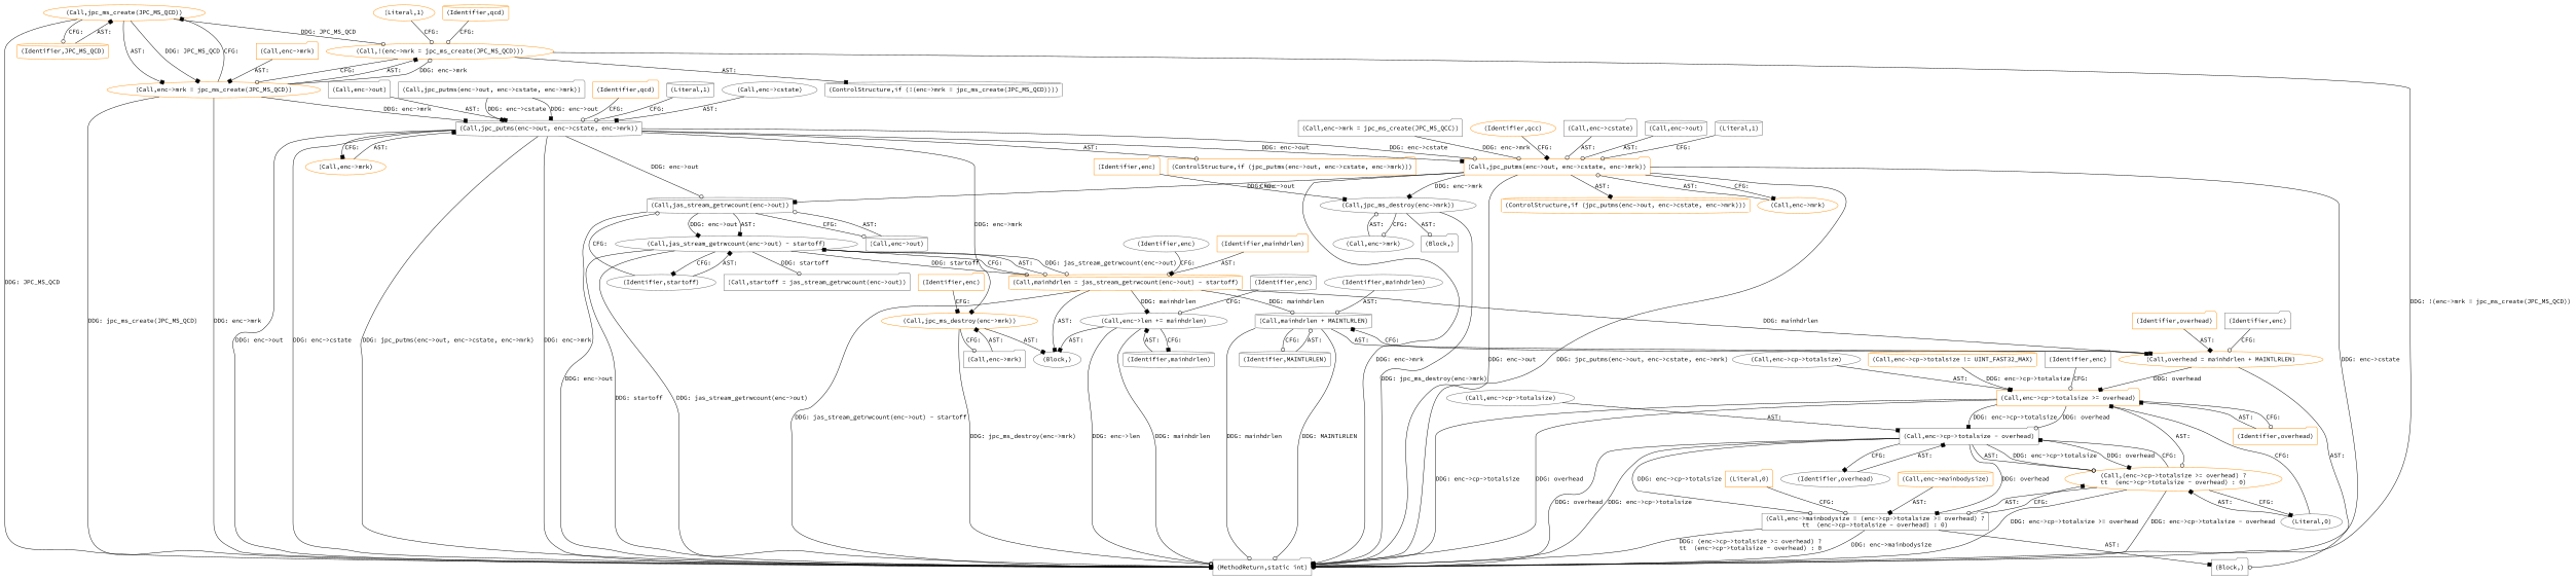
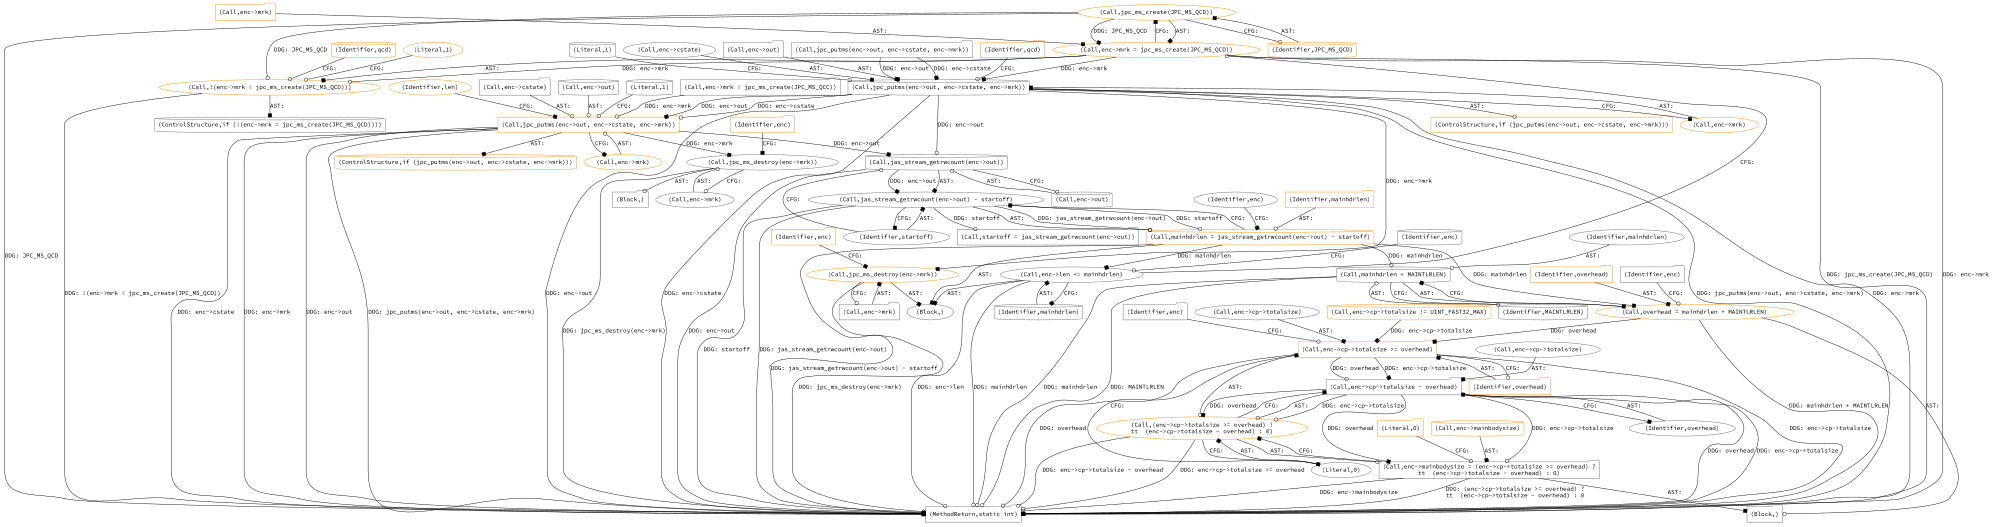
  digraph {
    fontname="Source Code Pro"
    node [color=gray40 fontname="Source Code Pro" shape=folder]
    edge [arrowhead=box fontname="Source Code Pro"]
    n1 [color=darkorange label="(Call,jpc_ms_create(JPC_MS_QCD))" shape=ellipse]
    n2 [color=darkorange label="(Call,!(enc->mrk = jpc_ms_create(JPC_MS_QCD)))" shape=ellipse]
    n3 [color=darkorange label="(Call,enc->mrk = jpc_ms_create(JPC_MS_QCD))" shape=ellipse]
    n4 [color=darkorange label="(Identifier,JPC_MS_QCD)" shape=cylinder]
    n5 [label="(MethodReturn,static int)"]
    n6 [label="(ControlStructure,if (!(enc->mrk = jpc_ms_create(JPC_MS_QCD))))" shape=cylinder]
    n7 [label="(Call,jpc_putms(enc->out, enc->cstate, enc->mrk))" shape=cylinder]
    n8 [color=darkorange label="(Call,jpc_ms_destroy(enc->mrk))" shape=ellipse]
    n9 [color=darkorange label="(Call,jpc_putms(enc->out, enc->cstate, enc->mrk))"]
    n10 [label="(Call,jas_stream_getrwcount(enc->out))" shape=cylinder]
    n11 [color=darkorange label="(ControlStructure,if (jpc_putms(enc->out, enc->cstate, enc->mrk)))"]
    n12 [color=darkorange label="(Call,enc->mrk)" shape=ellipse]
    n13 [label="(Block,)" shape=ellipse]
    n14 [label="(Call,enc->mrk)"]
    n15 [label="(Call,jpc_ms_destroy(enc->mrk))" shape=ellipse]
    n16 [color=darkorange label="(ControlStructure,if (jpc_putms(enc->out, enc->cstate, enc->mrk)))" shape=cylinder]
    n17 [color=darkorange label="(Call,enc->mrk)" shape=ellipse]
    n18 [label="(Call,jas_stream_getrwcount(enc->out) - startoff)" shape=ellipse]
    n19 [label="(Call,enc->out)" shape=cylinder]
    n20 [label="(Call,enc->mrk)" shape=ellipse]
    n21 [label="(Block,)"]
    n22 [color=darkorange label="(Call,mainhdrlen = jas_stream_getrwcount(enc->out) - startoff)" shape=cylinder]
    n23 [label="(Identifier,startoff)" shape=ellipse]
    n24 [label="(Call,startoff = jas_stream_getrwcount(enc->out))"]
    n25 [label="(Call,enc->len += mainhdrlen)" shape=ellipse]
    n26 [color=darkorange label="(Call,overhead = mainhdrlen + MAINTLRLEN)" shape=ellipse]
    n27 [label="(Call,mainhdrlen + MAINTLRLEN)" shape=cylinder]
    n28 [label="(Identifier,mainhdrlen)" shape=cylinder]
    n29 [color=darkorange label="(Call,enc->cp->totalsize >= overhead)"]
    n30 [label="(Block,)"]
    n31 [label="(Identifier,MAINTLRLEN)" shape=cylinder]
    n32 [label="(Call,enc->cp->totalsize - overhead)"]
    n33 [color=darkorange label="(Call,(enc->cp->totalsize >= overhead) ?\n\t\t  (enc->cp->totalsize - overhead) : 0)" shape=ellipse]
    n34 [color=darkorange label="(Identifier,overhead)"]
    n35 [label="(Call,enc->mainbodysize = (enc->cp->totalsize >= overhead) ?\n\t\t  (enc->cp->totalsize - overhead) : 0)"]
    n36 [label="(Identifier,overhead)" shape=ellipse]
    n37 [label="(Literal,0)" shape=ellipse]
    n38 [label="(Call,enc->cstate)" shape=ellipse]
    n39 [label="(Identifier,enc)" shape=ellipse]
    n40 [label="(Call,enc->cp->totalsize)" shape=ellipse]
    n41 [color=darkorange label="(Call,enc->cp->totalsize != UINT_FAST32_MAX)" shape=cylinder]
    n42 [color=darkorange label="(Identifier,qcd)" shape=cylinder]
    n43 [label="(Call,enc->cstate)"]
    n44 [label="(Call,enc->out)"]
    n45 [label="(Call,jpc_putms(enc->out, enc->cstate, enc->mrk))"]
    n46 [color=darkorange label="(Literal,1)" shape=ellipse]
    n47 [color=darkorange label="(Identifier,qcd)"]
    n48 [label="(Call,enc->out)" shape=cylinder]
    n49 [color=darkorange label="(Identifier,mainhdrlen)"]
    n50 [label="(Literal,1)" shape=cylinder]
    n51 [color=darkorange label="(Identifier,enc)"]
    n52 [label="(Identifier,enc)"]
    n53 [color=darkorange label="(Identifier,overhead)"]
    n54 [color=darkorange label="(Literal,0)"]
    n55 [label="(Call,enc->cp->totalsize)" shape=ellipse]
    n56 [label="(Literal,1)" shape=cylinder]
    n57 [label="(Call,enc->mrk = jpc_ms_create(JPC_MS_QCC))"]
    n58 [label="(Identifier,enc)"]
    n59 [color=darkorange label="(Call,enc->mainbodysize)" shape=cylinder]
    n60 [color=darkorange label="(Identifier,enc)"]
    n61 [color=darkorange label="(Call,enc->mrk)"]
    n62 [label="(Identifier,enc)" shape=cylinder]
-   n63 [color=darkorange label="(Identifier,qcc)" shape=ellipse]
+   n63 [color=darkorange label="(Identifier,len)" shape=ellipse]
    n64 [label="(Identifier,mainhdrlen)" shape=ellipse]
    n1 -> n2 [arrowhead=odot label="DDG: JPC_MS_QCD"]
    n1 -> n3 [label="AST: "]
    n1 -> n3 [label="DDG: JPC_MS_QCD"]
    n1 -> n4 [arrowhead=odot label="CFG: "]
    n1 -> n5 [label="DDG: JPC_MS_QCD"]
-   n2 -> n3 [arrowhead=odot label="CFG: "]
+   n25 -> n3 [arrowhead=odot label="CFG: "]
    n2 -> n5 [arrowhead=odot label="DDG: !(enc->mrk = jpc_ms_create(JPC_MS_QCD))"]
    n2 -> n6 [label="AST: "]
    n3 -> n1 [label="CFG: "]
    n3 -> n2 [label="AST: "]
    n3 -> n2 [arrowhead=odot label="DDG: enc->mrk"]
    n3 -> n5 [arrowhead=odot label="DDG: jpc_ms_create(JPC_MS_QCD)"]
    n3 -> n5 [arrowhead=odot label="DDG: enc->mrk"]
    n3 -> n7 [label="DDG: enc->mrk"]
    n4 -> n1 [label="AST: "]
    n7 -> n5 [arrowhead=odot label="DDG: enc->out"]
    n7 -> n5 [arrowhead=odot label="DDG: enc->cstate"]
    n7 -> n5 [arrowhead=odot label="DDG: jpc_putms(enc->out, enc->cstate, enc->mrk)"]
    n7 -> n5 [label="DDG: enc->mrk"]
    n7 -> n8 [label="DDG: enc->mrk"]
    n7 -> n9 [label="DDG: enc->out"]
    n7 -> n9 [arrowhead=odot label="DDG: enc->cstate"]
    n7 -> n10 [arrowhead=odot label="DDG: enc->out"]
    n7 -> n11 [arrowhead=odot label="AST: "]
    n7 -> n12 [label="CFG: "]
    n8 -> n5 [arrowhead=odot label="DDG: jpc_ms_destroy(enc->mrk)"]
    n8 -> n13 [label="AST: "]
    n8 -> n14 [arrowhead=odot label="CFG: "]
    n9 -> n5 [label="DDG: jpc_putms(enc->out, enc->cstate, enc->mrk)"]
    n9 -> n5 [arrowhead=odot label="DDG: enc->cstate"]
    n9 -> n5 [label="DDG: enc->mrk"]
    n9 -> n5 [label="DDG: enc->out"]
    n9 -> n10 [label="DDG: enc->out"]
    n9 -> n15 [label="DDG: enc->mrk"]
    n9 -> n16 [label="AST: "]
    n9 -> n17 [label="CFG: "]
    n10 -> n5 [label="DDG: enc->out"]
    n10 -> n18 [label="AST: "]
    n10 -> n18 [label="DDG: enc->out"]
    n10 -> n19 [arrowhead=odot label="CFG: "]
    n12 -> n7 [label="AST: "]
    n14 -> n8 [label="AST: "]
    n15 -> n5 [label="DDG: jpc_ms_destroy(enc->mrk)"]
    n15 -> n20 [arrowhead=odot label="CFG: "]
    n15 -> n21 [arrowhead=odot label="AST: "]
    n17 -> n9 [arrowhead=odot label="AST: "]
    n18 -> n5 [label="DDG: startoff"]
    n18 -> n5 [arrowhead=odot label="DDG: jas_stream_getrwcount(enc->out)"]
    n18 -> n22 [arrowhead=odot label="AST: "]
    n18 -> n22 [arrowhead=odot label="DDG: jas_stream_getrwcount(enc->out)"]
    n18 -> n22 [arrowhead=odot label="DDG: startoff"]
    n18 -> n23 [label="CFG: "]
    n18 -> n24 [arrowhead=odot label="DDG: startoff"]
    n19 -> n10 [arrowhead=odot label="AST: "]
    n20 -> n15 [arrowhead=odot label="AST: "]
    n22 -> n5 [arrowhead=odot label="DDG: jas_stream_getrwcount(enc->out) - startoff"]
    n22 -> n13 [label="AST: "]
    n22 -> n18 [label="CFG: "]
    n22 -> n25 [label="DDG: mainhdrlen"]
    n22 -> n26 [label="DDG: mainhdrlen"]
    n22 -> n27 [arrowhead=odot label="DDG: mainhdrlen"]
    n23 -> n10 [arrowhead=odot label="CFG: "]
    n23 -> n18 [label="AST: "]
    n25 -> n5 [arrowhead=odot label="DDG: enc->len"]
    n25 -> n5 [arrowhead=odot label="DDG: mainhdrlen"]
    n25 -> n13 [label="AST: "]
    n25 -> n28 [label="CFG: "]
+   n26 -> n5 [label="DDG: mainhdrlen + MAINTLRLEN"]
    n26 -> n27 [label="CFG: "]
    n26 -> n29 [label="DDG: overhead"]
    n26 -> n30 [arrowhead=odot label="AST: "]
    n27 -> n5 [arrowhead=odot label="DDG: mainhdrlen"]
    n27 -> n5 [arrowhead=odot label="DDG: MAINTLRLEN"]
    n27 -> n26 [label="AST: "]
    n27 -> n31 [arrowhead=odot label="CFG: "]
    n28 -> n25 [label="AST: "]
    n29 -> n5 [label="DDG: enc->cp->totalsize"]
    n29 -> n5 [arrowhead=odot label="DDG: overhead"]
    n29 -> n32 [label="DDG: enc->cp->totalsize"]
    n29 -> n32 [arrowhead=odot label="DDG: overhead"]
    n29 -> n33 [arrowhead=odot label="AST: "]
    n29 -> n34 [arrowhead=odot label="CFG: "]
    n31 -> n27 [arrowhead=odot label="AST: "]
    n32 -> n5 [arrowhead=odot label="DDG: overhead"]
    n32 -> n5 [arrowhead=odot label="DDG: enc->cp->totalsize"]
    n32 -> n33 [arrowhead=odot label="AST: "]
    n32 -> n33 [arrowhead=odot label="DDG: enc->cp->totalsize"]
    n32 -> n33 [label="DDG: overhead"]
    n32 -> n35 [arrowhead=odot label="DDG: enc->cp->totalsize"]
    n32 -> n35 [label="DDG: overhead"]
    n32 -> n36 [label="CFG: "]
    n33 -> n5 [arrowhead=odot label="DDG: enc->cp->totalsize >= overhead"]
    n33 -> n5 [arrowhead=odot label="DDG: enc->cp->totalsize - overhead"]
    n33 -> n32 [label="CFG: "]
    n33 -> n35 [arrowhead=odot label="AST: "]
    n33 -> n37 [label="CFG: "]
    n34 -> n29 [label="AST: "]
    n35 -> n5 [arrowhead=odot label="DDG: enc->mainbodysize"]
    n35 -> n5 [label="DDG: (enc->cp->totalsize >= overhead) ?\n\t\t  (enc->cp->totalsize - overhead) : 0"]
    n35 -> n30 [label="AST: "]
    n35 -> n33 [label="CFG: "]
    n36 -> n32 [label="AST: "]
    n37 -> n29 [label="CFG: "]
    n37 -> n33 [label="AST: "]
    n38 -> n7 [label="AST: "]
    n39 -> n22 [label="CFG: "]
    n40 -> n29 [label="AST: "]
    n41 -> n29 [label="DDG: enc->cp->totalsize"]
    n42 -> n2 [arrowhead=odot label="CFG: "]
    n43 -> n9 [arrowhead=odot label="AST: "]
    n44 -> n7 [label="AST: "]
    n45 -> n7 [label="DDG: enc->out"]
    n45 -> n7 [label="DDG: enc->cstate"]
    n46 -> n2 [arrowhead=odot label="CFG: "]
    n47 -> n7 [arrowhead=odot label="CFG: "]
    n48 -> n9 [arrowhead=odot label="AST: "]
    n49 -> n22 [arrowhead=odot label="AST: "]
    n50 -> n7 [arrowhead=odot label="CFG: "]
    n51 -> n8 [label="CFG: "]
    n52 -> n29 [arrowhead=odot label="CFG: "]
    n53 -> n26 [label="AST: "]
    n54 -> n35 [arrowhead=odot label="CFG: "]
    n55 -> n32 [label="AST: "]
    n56 -> n9 [arrowhead=odot label="CFG: "]
    n57 -> n9 [arrowhead=odot label="DDG: enc->mrk"]
    n58 -> n26 [arrowhead=odot label="CFG: "]
    n59 -> n35 [label="AST: "]
    n60 -> n15 [label="CFG: "]
    n61 -> n3 [label="AST: "]
    n62 -> n25 [arrowhead=odot label="CFG: "]
    n63 -> n9 [label="CFG: "]
    n64 -> n27 [arrowhead=odot label="AST: "]
  }
